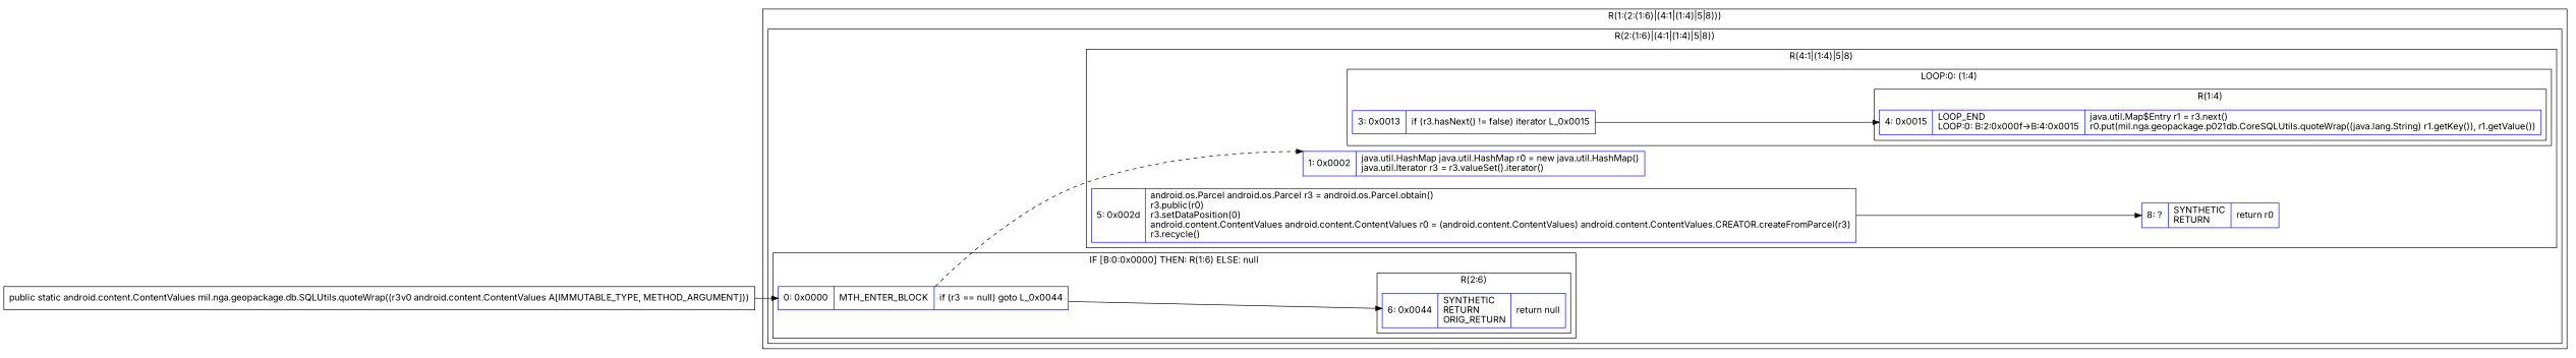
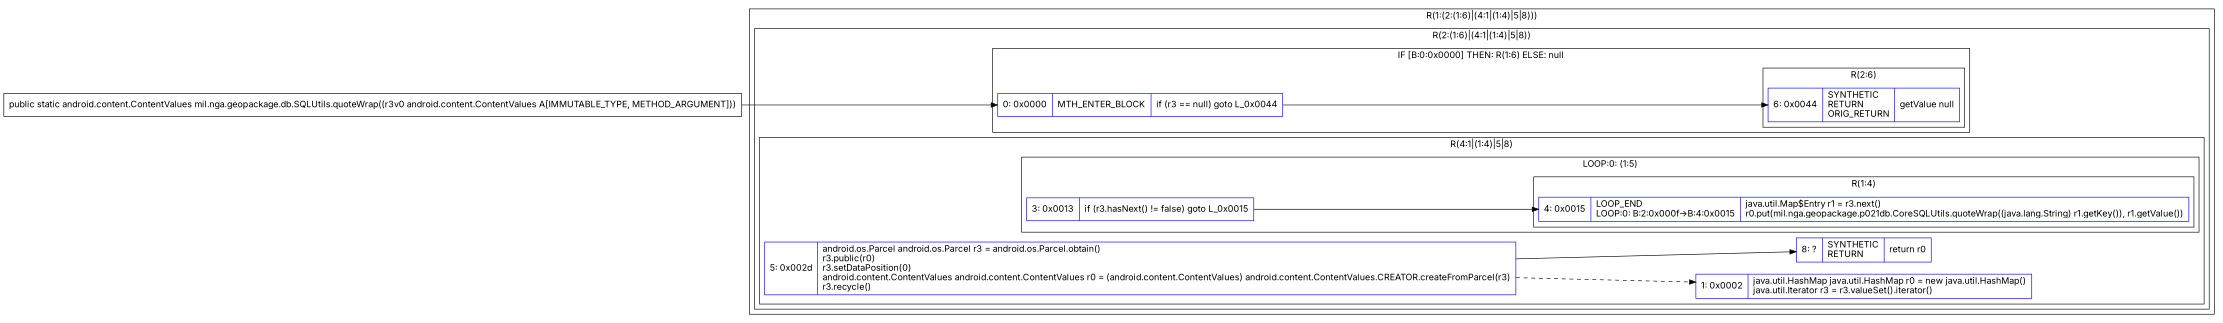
  digraph {
    fontname=Inter
    rankdir=LR
    node [color=blue fontname=Inter shape=record]
    edge [fontname=Inter]
-   n1 [label="{6\:\ 0x0044|SYNTHETIC\lRETURN\lORIG_RETURN\l|return null\l}"]
+   n1 [label="{6\:\ 0x0044|SYNTHETIC\lRETURN\lORIG_RETURN\l|getValue null\l}"]
    n2 [label="{0\:\ 0x0000|MTH_ENTER_BLOCK\l|if (r3 == null) goto L_0x0044\l}"]
    n3 [label="{4\:\ 0x0015|LOOP_END\lLOOP:0: B:2:0x000f\-\>B:4:0x0015\l|java.util.Map$Entry r1 = r3.next()\lr0.put(mil.nga.geopackage.p021db.CoreSQLUtils.quoteWrap((java.lang.String) r1.getKey()), r1.getValue())\l}"]
-   n4 [label="{3\:\ 0x0013|if (r3.hasNext() != false) iterator L_0x0015\l}"]
+   n4 [label="{3\:\ 0x0013|if (r3.hasNext() != false) goto L_0x0015\l}"]
    n5 [label="{1\:\ 0x0002|java.util.HashMap java.util.HashMap r0 = new java.util.HashMap()\ljava.util.Iterator r3 = r3.valueSet().iterator()\l}"]
    n6 [label="{5\:\ 0x002d|android.os.Parcel android.os.Parcel r3 = android.os.Parcel.obtain()\lr3.public(r0)\lr3.setDataPosition(0)\landroid.content.ContentValues android.content.ContentValues r0 = (android.content.ContentValues) android.content.ContentValues.CREATOR.createFromParcel(r3)\lr3.recycle()\l}"]
    n7 [label="{8\:\ ?|SYNTHETIC\lRETURN\l|return r0\l}"]
    n8 [label="{public static android.content.ContentValues mil.nga.geopackage.db.SQLUtils.quoteWrap((r3v0 android.content.ContentValues A[IMMUTABLE_TYPE, METHOD_ARGUMENT])) }" color=""]
    subgraph cluster_1 {
      label="R(1:(2:(1:6)|(4:1|(1:4)|5|8)))"
      subgraph cluster_2 {
        label="R(2:(1:6)|(4:1|(1:4)|5|8))"
        subgraph cluster_3 {
          label="IF [B:0:0x0000] THEN: R(1:6) ELSE: null"
          n2
          subgraph cluster_4 {
            label="R(2:6)"
            n1
          }
        }
        subgraph cluster_5 {
          label="R(4:1|(1:4)|5|8)"
          n5
          n6
          n7
          subgraph cluster_6 {
-           label="LOOP:0: (1:4)"
+           label="LOOP:0: (1:5)"
            n4
            subgraph cluster_7 {
              label="R(1:4)"
              n3
            }
          }
        }
      }
    }
    n2 -> n1
-   n2 -> n5 [style=dashed]
+   n6 -> n5 [style=dashed]
    n4 -> n3
    n6 -> n7
    n8 -> n2
  }
